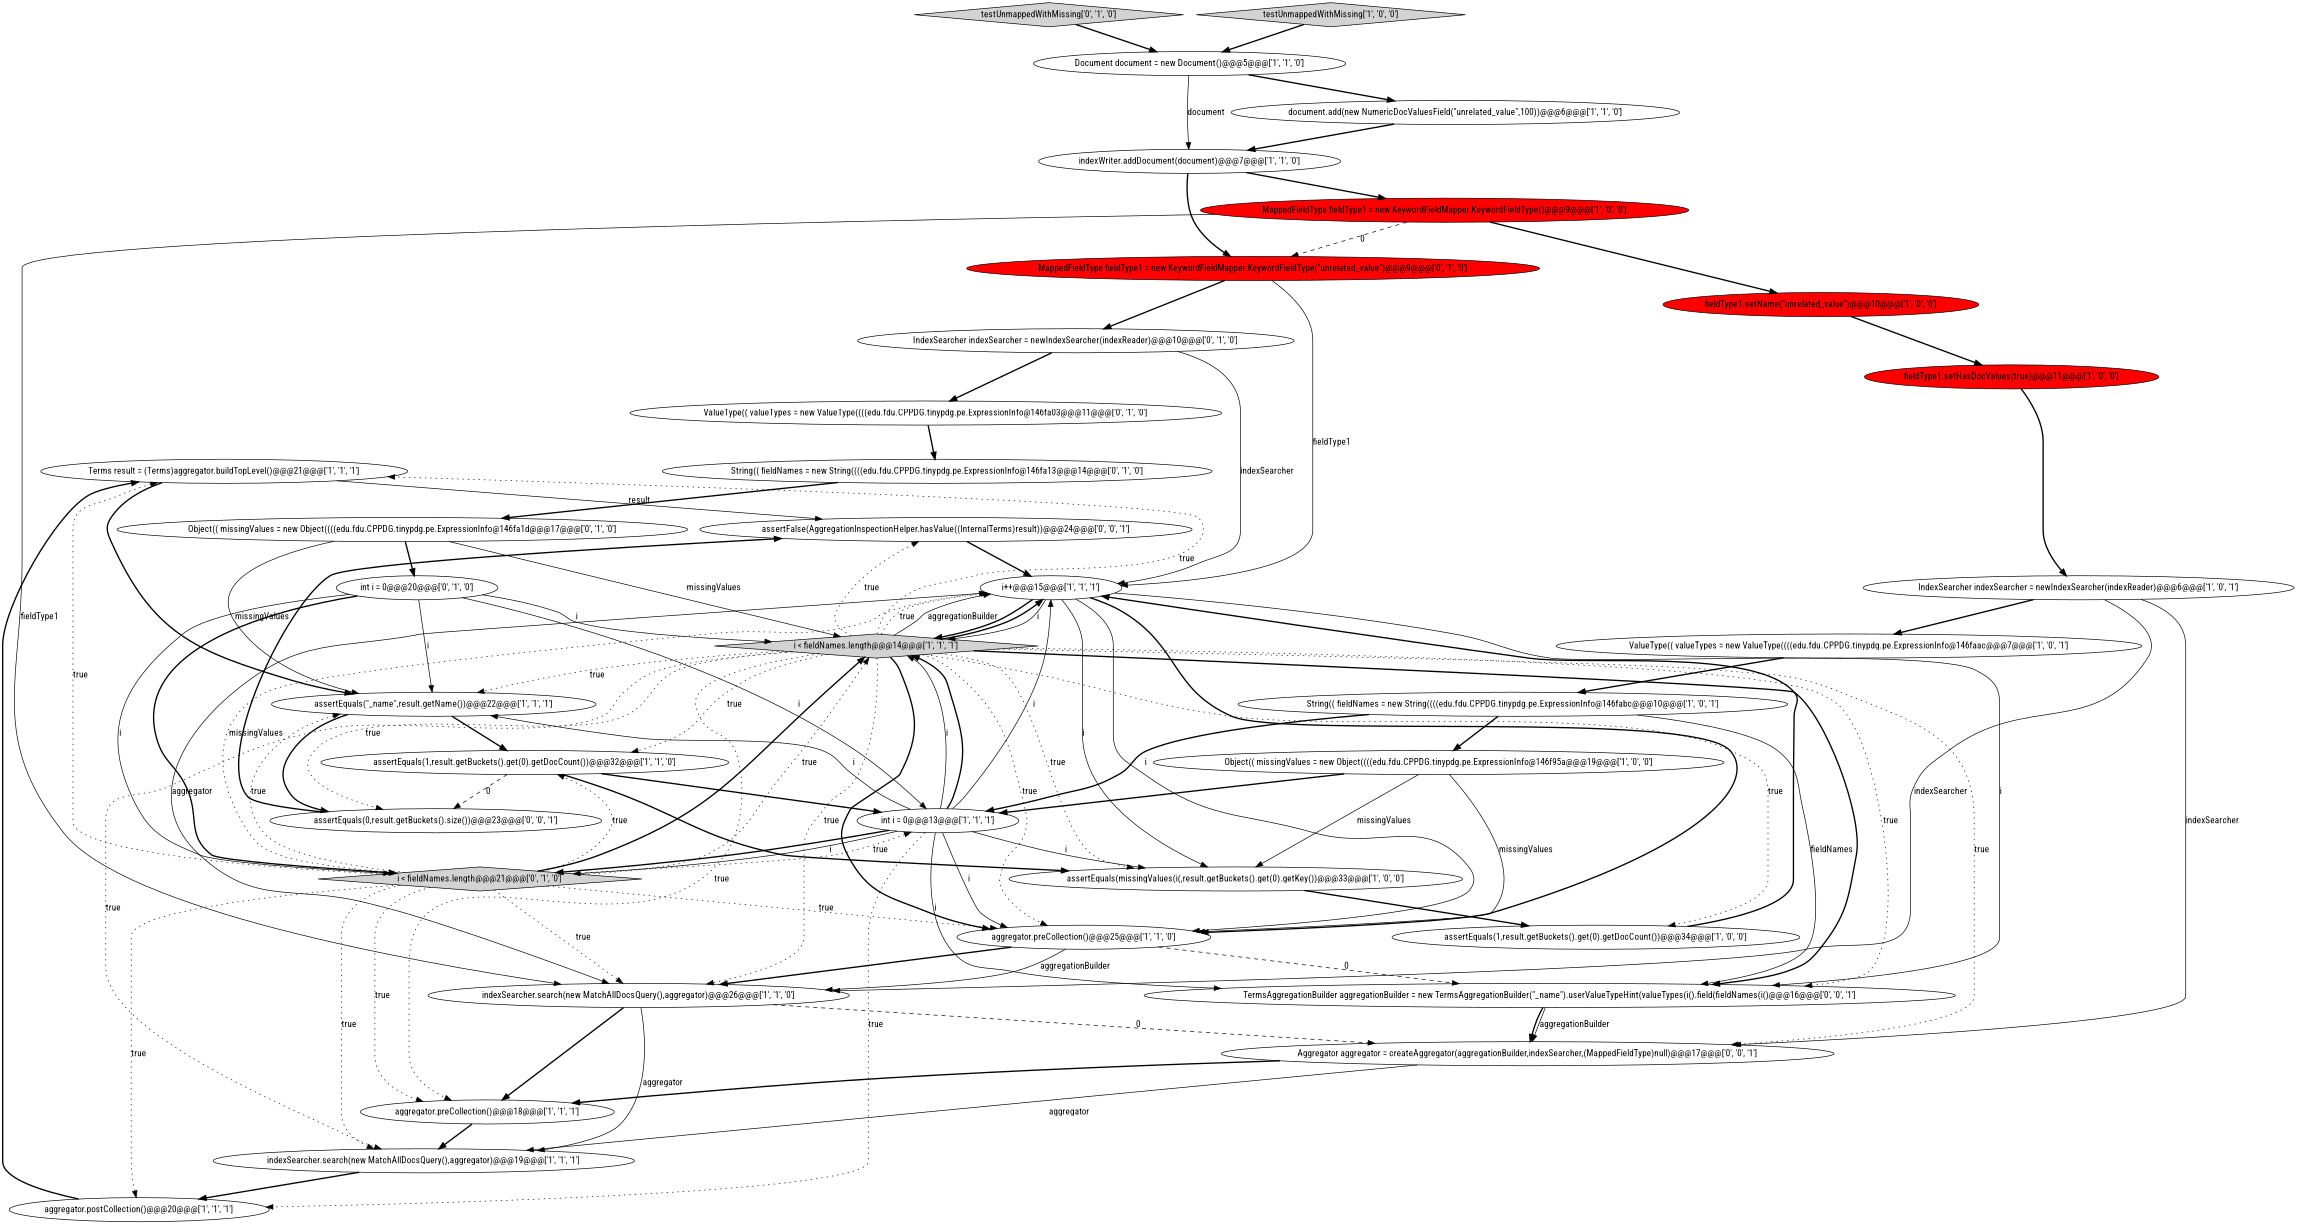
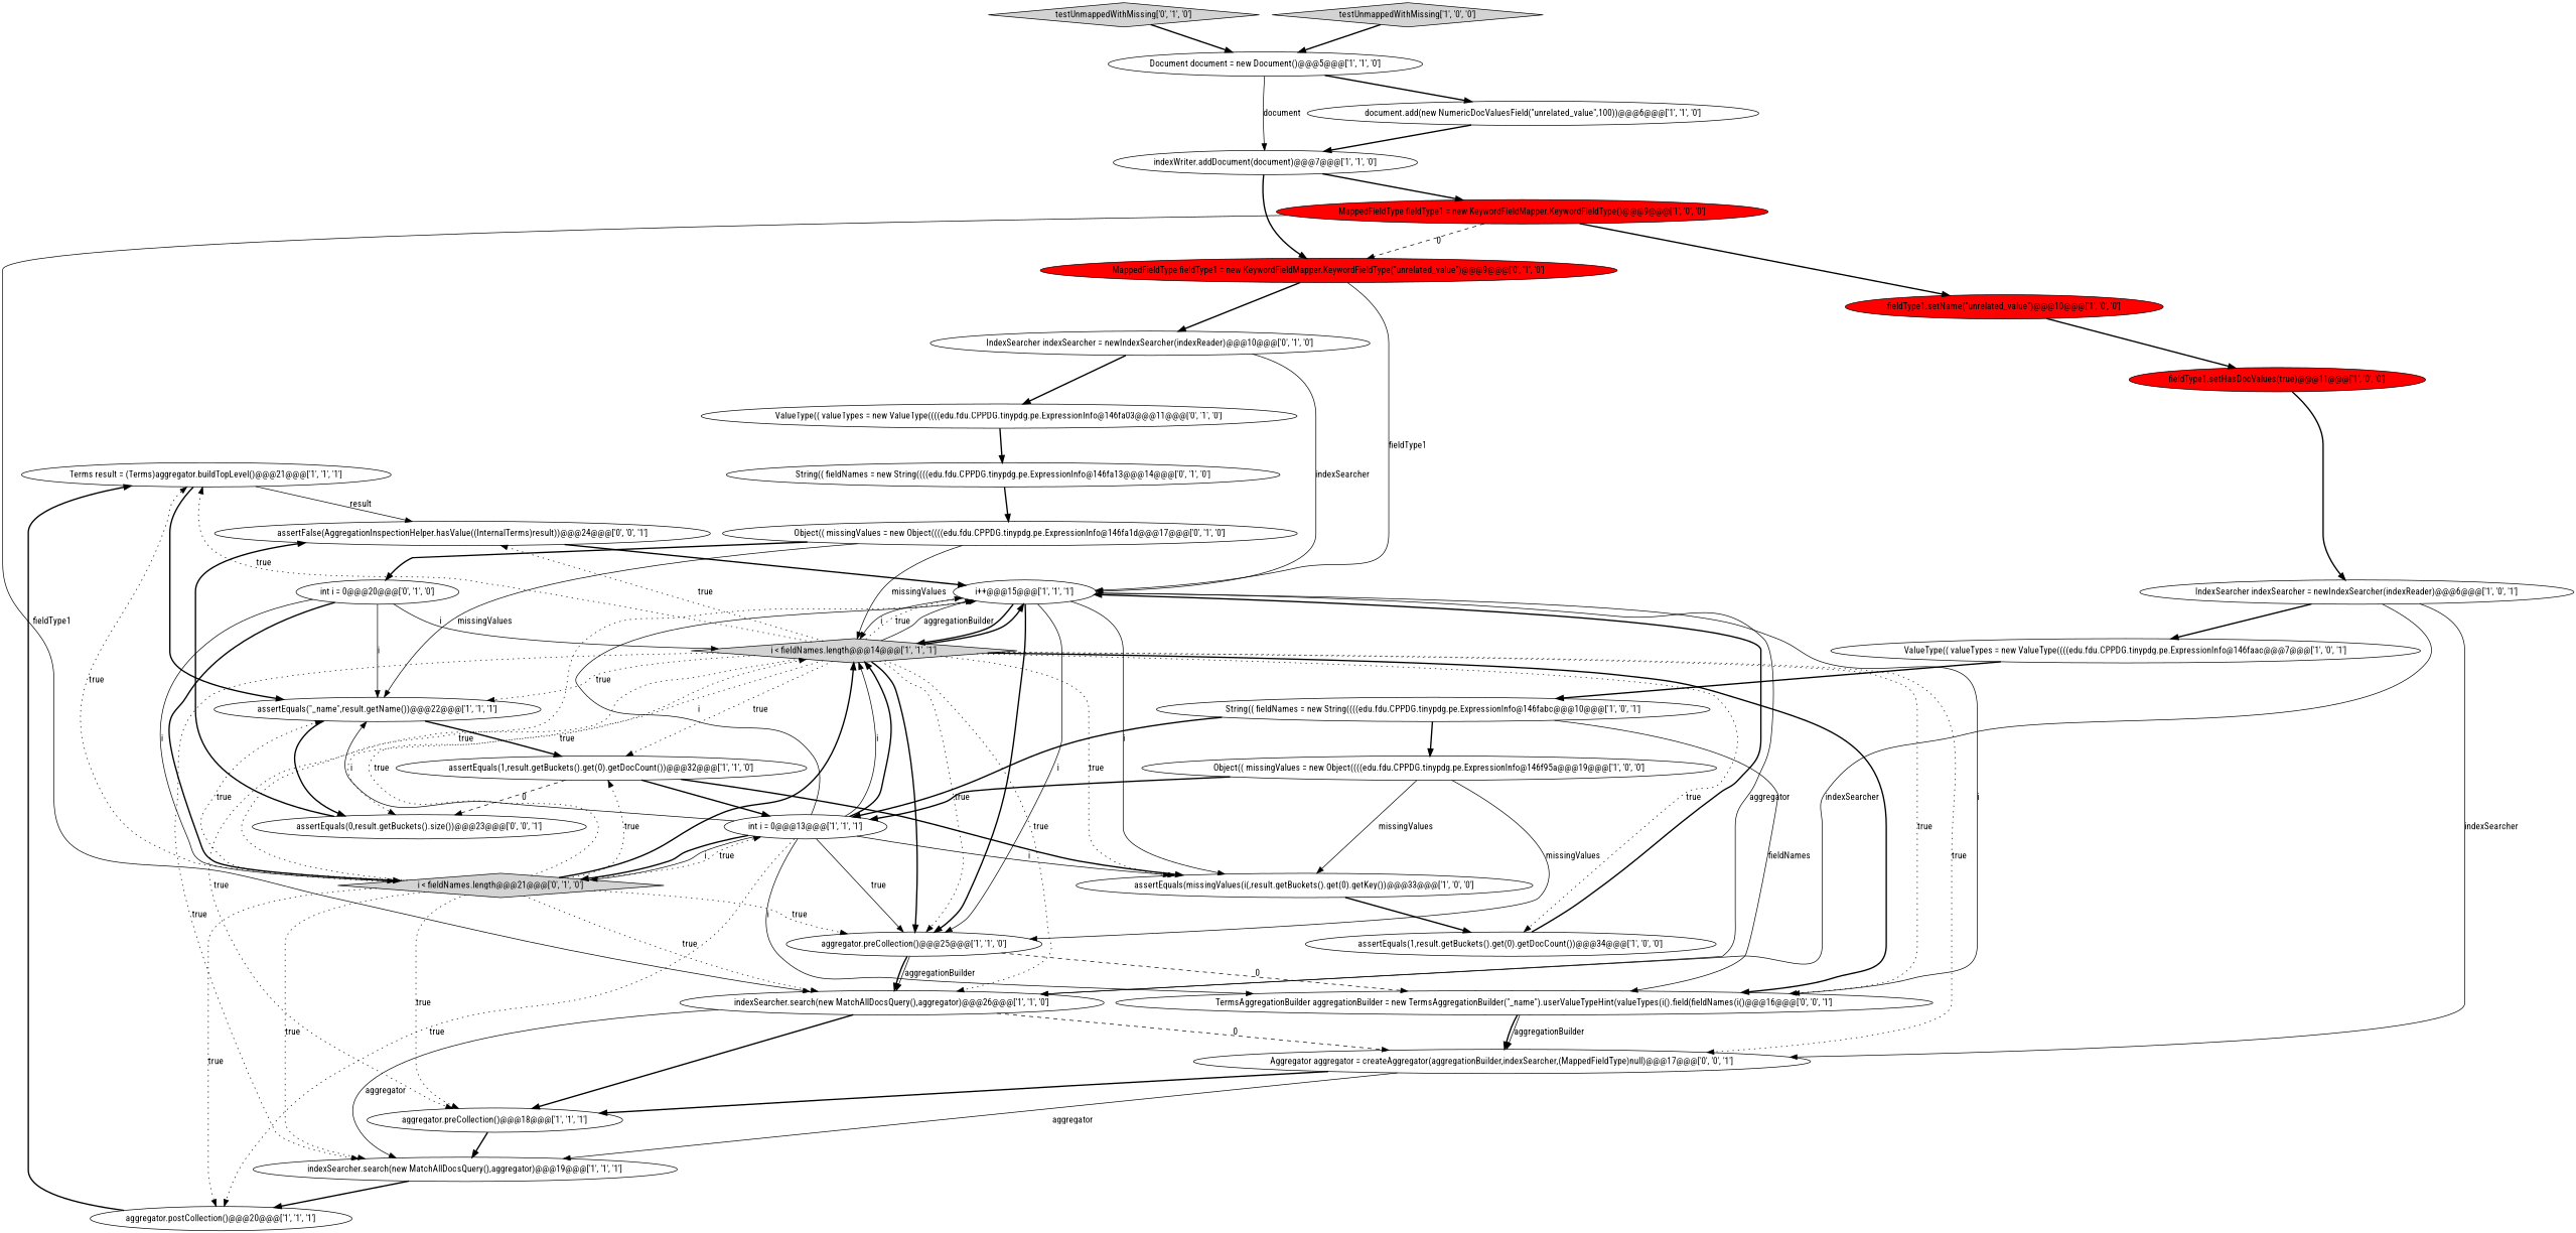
  digraph {
    fontname="Roboto Condensed"
    node [fillcolor=white fontname="Roboto Condensed" shape=ellipse style=filled]
    edge [fontname="Roboto Condensed" style=bold]
    n1 [label="Terms result = (Terms)aggregator.buildTopLevel()@@@21@@@['1', '1', '1']"]
    n2 [label="assertFalse(AggregationInspectionHelper.hasValue((InternalTerms)result))@@@24@@@['0', '0', '1']"]
    n3 [label="assertEquals(\"_name\",result.getName())@@@22@@@['1', '1', '1']"]
    n4 [label="i++@@@15@@@['1', '1', '1']"]
    n5 [label="assertEquals(1,result.getBuckets().get(0).getDocCount())@@@32@@@['1', '1', '0']"]
    n6 [label="assertEquals(0,result.getBuckets().size())@@@23@@@['0', '0', '1']"]
    n7 [label="aggregator.preCollection()@@@25@@@['1', '1', '0']"]
    n8 [label="TermsAggregationBuilder aggregationBuilder = new TermsAggregationBuilder(\"_name\").userValueTypeHint(valueTypes(i().field(fieldNames(i()@@@16@@@['0', '0', '1']"]
    n9 [label="indexSearcher.search(new MatchAllDocsQuery(),aggregator)@@@26@@@['1', '1', '0']"]
    n10 [label="Aggregator aggregator = createAggregator(aggregationBuilder,indexSearcher,(MappedFieldType)null)@@@17@@@['0', '0', '1']"]
    n11 [label="indexSearcher.search(new MatchAllDocsQuery(),aggregator)@@@19@@@['1', '1', '1']"]
    n12 [label="aggregator.preCollection()@@@18@@@['1', '1', '1']"]
    n13 [label="assertEquals(missingValues(i(,result.getBuckets().get(0).getKey())@@@33@@@['1', '0', '0']"]
    n14 [fillcolor=lightgray label="i < fieldNames.length@@@14@@@['1', '1', '1']" shape=diamond]
    n15 [label="aggregator.postCollection()@@@20@@@['1', '1', '1']"]
    n16 [label="int i = 0@@@13@@@['1', '1', '1']"]
    n17 [label="assertEquals(1,result.getBuckets().get(0).getDocCount())@@@34@@@['1', '0', '0']"]
    n18 [fillcolor=lightgray label="i < fieldNames.length@@@21@@@['0', '1', '0']" shape=diamond]
    n19 [label="IndexSearcher indexSearcher = newIndexSearcher(indexReader)@@@6@@@['1', '0', '1']"]
    n20 [label="ValueType(( valueTypes = new ValueType((((edu.fdu.CPPDG.tinypdg.pe.ExpressionInfo@146faac@@@7@@@['1', '0', '1']"]
    n21 [label="String(( fieldNames = new String((((edu.fdu.CPPDG.tinypdg.pe.ExpressionInfo@146fabc@@@10@@@['1', '0', '1']"]
    n22 [label="ValueType(( valueTypes = new ValueType((((edu.fdu.CPPDG.tinypdg.pe.ExpressionInfo@146fa03@@@11@@@['0', '1', '0']"]
    n23 [label="String(( fieldNames = new String((((edu.fdu.CPPDG.tinypdg.pe.ExpressionInfo@146fa13@@@14@@@['0', '1', '0']"]
    n24 [label="Object(( missingValues = new Object((((edu.fdu.CPPDG.tinypdg.pe.ExpressionInfo@146fa1d@@@17@@@['0', '1', '0']"]
    n25 [label="IndexSearcher indexSearcher = newIndexSearcher(indexReader)@@@10@@@['0', '1', '0']"]
    n26 [fillcolor=red label="fieldType1.setHasDocValues(true)@@@11@@@['1', '0', '0']"]
    n27 [fillcolor=red label="fieldType1.setName(\"unrelated_value\")@@@10@@@['1', '0', '0']"]
    n28 [label="indexWriter.addDocument(document)@@@7@@@['1', '1', '0']"]
    n29 [fillcolor=red label="MappedFieldType fieldType1 = new KeywordFieldMapper.KeywordFieldType()@@@9@@@['1', '0', '0']"]
    n30 [fillcolor=red label="MappedFieldType fieldType1 = new KeywordFieldMapper.KeywordFieldType(\"unrelated_value\")@@@9@@@['0', '1', '0']"]
    n31 [label="int i = 0@@@20@@@['0', '1', '0']"]
    n32 [fillcolor=lightgray label="testUnmappedWithMissing['0', '1', '0']" shape=diamond]
    n33 [label="Document document = new Document()@@@5@@@['1', '1', '0']"]
    n34 [label="document.add(new NumericDocValuesField(\"unrelated_value\",100))@@@6@@@['1', '1', '0']"]
    n35 [fillcolor=lightgray label="testUnmappedWithMissing['1', '0', '0']" shape=diamond]
    n36 [label="Object(( missingValues = new Object((((edu.fdu.CPPDG.tinypdg.pe.ExpressionInfo@146f95a@@@19@@@['1', '0', '0']"]
    n1 -> n2 [label=result style=solid]
    n1 -> n3
    n2 -> n4
    n3 -> n5
    n3 -> n6
    n4 -> n7
    n4 -> n7 [label=i style=solid]
    n4 -> n8 [label=i style=solid]
    n4 -> n9 [label=aggregator style=solid]
    n4 -> n13 [label=i style=solid]
    n4 -> n14
    n4 -> n14 [label=i style=solid]
    n5 -> n6 [label=0 style=dashed]
    n5 -> n13
    n5 -> n16
    n6 -> n2
    n7 -> n8 [label=0 style=dashed]
    n7 -> n9 [label=aggregationBuilder style=solid]
    n7 -> n9
    n8 -> n10 [label=aggregationBuilder style=solid]
    n8 -> n10
    n9 -> n10 [label=0 style=dashed]
    n9 -> n11 [label=aggregator style=solid]
    n9 -> n12
    n10 -> n11 [label=aggregator style=solid]
    n10 -> n12
    n11 -> n15
    n12 -> n11
    n13 -> n17
    n14 -> n1 [label=true style=dotted]
    n14 -> n2 [label=true style=dotted]
    n14 -> n3 [label=true style=dotted]
    n14 -> n4 [label=true style=dotted]
    n14 -> n4
    n14 -> n4 [label=aggregationBuilder style=solid]
    n14 -> n5 [label=true style=dotted]
    n14 -> n6 [label=true style=dotted]
    n14 -> n7
    n14 -> n7 [label=true style=dotted]
    n14 -> n8 [label=true style=dotted]
    n14 -> n8
    n14 -> n9 [label=true style=dotted]
    n14 -> n10 [label=true style=dotted]
    n14 -> n11 [label=true style=dotted]
    n14 -> n12 [label=true style=dotted]
    n14 -> n13 [label=true style=dotted]
    n14 -> n17 [label=true style=dotted]
    n15 -> n1
    n16 -> n3 [label=i style=solid]
    n16 -> n4 [label=i style=solid]
-   n16 -> n7 [label=i style=solid]
+   n16 -> n7 [label=true style=solid]
    n16 -> n8 [label=i style=solid]
    n16 -> n13 [label=i style=solid]
    n16 -> n14 [label=i style=solid]
    n16 -> n14
    n16 -> n15 [label=true style=dotted]
    n16 -> n18
    n16 -> n18 [label=i style=solid]
    n17 -> n4
    n18 -> n1 [label=true style=dotted]
    n18 -> n3 [label=true style=dotted]
-   n18 -> n4 [label=missingValues style=dotted]
+   n18 -> n4 [label=true style=dotted]
    n18 -> n5 [label=true style=dotted]
    n18 -> n7 [label=true style=dotted]
    n18 -> n9 [label=true style=dotted]
    n18 -> n11 [label=true style=dotted]
    n18 -> n12 [label=true style=dotted]
    n18 -> n14 [label=true style=dotted]
    n18 -> n14
    n18 -> n15 [label=true style=dotted]
    n18 -> n16 [label=true style=dotted]
    n19 -> n9 [label=indexSearcher style=solid]
    n19 -> n10 [label=indexSearcher style=solid]
    n19 -> n20
    n20 -> n21
    n21 -> n8 [label=fieldNames style=solid]
    n21 -> n16
    n21 -> n36
    n22 -> n23
    n23 -> n24
    n24 -> n3 [label=missingValues style=solid]
    n24 -> n14 [label=missingValues style=solid]
    n24 -> n31
    n25 -> n4 [label=indexSearcher style=solid]
    n25 -> n22
    n26 -> n19
    n27 -> n26
    n28 -> n29
    n28 -> n30
    n29 -> n9 [label=fieldType1 style=solid]
    n29 -> n27
    n29 -> n30 [label=0 style=dashed]
    n30 -> n4 [label=fieldType1 style=solid]
    n30 -> n25
    n31 -> n3 [label=i style=solid]
    n31 -> n14 [label=i style=solid]
-   n31 -> n16 [label=i style=solid]
    n31 -> n18
    n31 -> n18 [label=i style=solid]
    n32 -> n33
    n33 -> n28 [label=document style=solid]
    n33 -> n34
    n34 -> n28
    n35 -> n33
    n36 -> n7 [label=missingValues style=solid]
    n36 -> n13 [label=missingValues style=solid]
    n36 -> n16
  }
